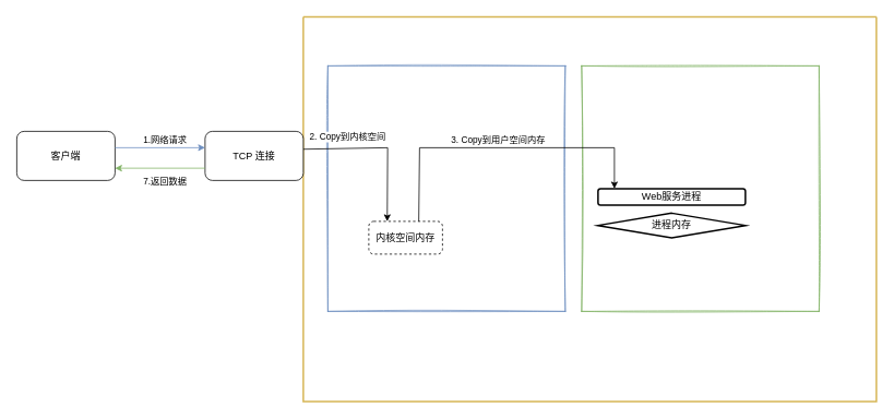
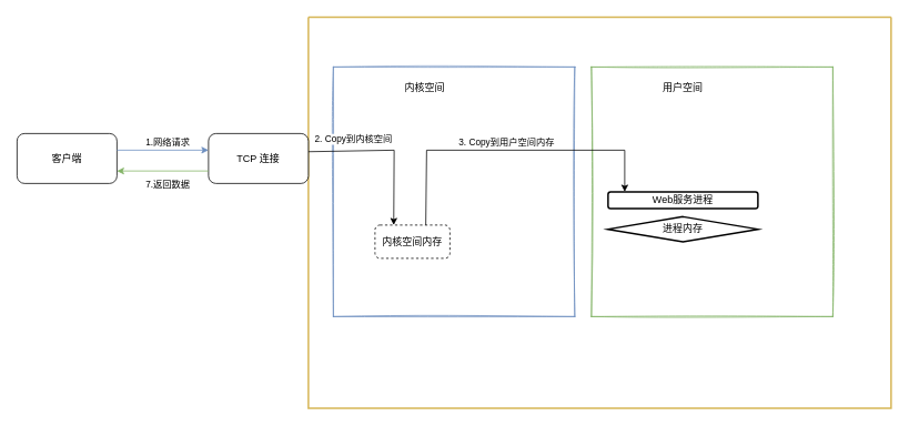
  <mxCell id="0" />
  <mxCell id="1" parent="0" />
  <mxCell id="2" value="客户端" style="rounded=1;whiteSpace=wrap;html=1;" vertex="1" parent="1"><mxGeometry x="20" y="160" width="120" height="60" as="geometry" /></mxCell>
  <mxCell id="3" value="" style="swimlane;startSize=0;sketch=0;swimlaneLine=0;glass=0;strokeWidth=2;perimeterSpacing=1;fillColor=#fff2cc;strokeColor=#d6b656;" vertex="1" parent="1"><mxGeometry x="370" y="20" width="700" height="470" as="geometry" /></mxCell>
  <mxCell id="4" value="" style="swimlane;startSize=0;swimlaneLine=0;rounded=0;shadow=0;sketch=1;glass=1;fillColor=#dae8fc;strokeColor=#6c8ebf;" vertex="1" parent="3"><mxGeometry x="30" y="60" width="290" height="300" as="geometry" /></mxCell>
+ <mxCell id="5" value="内核空间" style="text;html=1;strokeColor=none;fillColor=none;align=center;verticalAlign=middle;whiteSpace=wrap;rounded=0;" vertex="1" parent="4"><mxGeometry x="80" y="10" width="60" height="30" as="geometry" /></mxCell>
  <mxCell id="6" value="内核空间内存" style="rounded=1;whiteSpace=wrap;html=1;dashed=1;" vertex="1" parent="4"><mxGeometry x="50" y="190" width="90" height="40" as="geometry" /></mxCell>
  <mxCell id="7" value="" style="endArrow=classic;html=1;rounded=0;exitX=0.001;exitY=0.345;exitDx=0;exitDy=0;exitPerimeter=0;entryX=0.25;entryY=0;entryDx=0;entryDy=0;" edge="1" parent="3" source="3" target="6"><mxGeometry relative="1" as="geometry"><mxPoint x="120" y="170" as="sourcePoint" /><mxPoint x="102.5" y="270" as="targetPoint" /><Array as="points"><mxPoint x="103" y="160" /></Array></mxGeometry></mxCell>
  <mxCell id="8" value="2. Copy到内核空间" style="edgeLabel;resizable=0;html=1;align=center;verticalAlign=middle;rounded=0;shadow=0;glass=0;sketch=0;strokeWidth=2;" connectable="0" vertex="1" parent="7"><mxGeometry relative="1" as="geometry"><mxPoint x="-43" y="-14" as="offset" /></mxGeometry></mxCell>
  <mxCell id="9" value="" style="swimlane;startSize=0;swimlaneLine=0;rounded=0;shadow=0;sketch=1;glass=1;fillColor=#d5e8d4;strokeColor=#82b366;" vertex="1" parent="3"><mxGeometry x="340" y="60" width="290" height="300" as="geometry" /></mxCell>
+ <mxCell id="10" value="用户空间" style="text;html=1;strokeColor=none;fillColor=none;align=center;verticalAlign=middle;whiteSpace=wrap;rounded=0;" vertex="1" parent="9"><mxGeometry x="80" y="10" width="60" height="30" as="geometry" /></mxCell>
  <mxCell id="11" value="Web服务进程" style="rounded=1;whiteSpace=wrap;html=1;shadow=0;glass=0;sketch=0;strokeWidth=2;" vertex="1" parent="9"><mxGeometry x="20" y="150" width="180" height="20" as="geometry" /></mxCell>
  <mxCell id="12" value="进程内存" style="rhombus;whiteSpace=wrap;html=1;shadow=0;glass=0;sketch=0;strokeWidth=2;" vertex="1" parent="9"><mxGeometry x="20" y="180" width="180" height="30" as="geometry" /></mxCell>
  <mxCell id="13" value="" style="endArrow=classic;html=1;rounded=0;entryX=0.138;entryY=0.5;entryDx=0;entryDy=0;entryPerimeter=0;exitX=0.678;exitY=0;exitDx=0;exitDy=0;exitPerimeter=0;" edge="1" parent="3" source="6" target="9"><mxGeometry relative="1" as="geometry"><mxPoint x="142" y="270" as="sourcePoint" /><mxPoint x="420" y="160" as="targetPoint" /><Array as="points"><mxPoint x="142" y="160" /><mxPoint x="380" y="160" /></Array></mxGeometry></mxCell>
  <mxCell id="14" value="3. Copy到用户空间内存" style="edgeLabel;resizable=0;html=1;align=center;verticalAlign=middle;rounded=0;shadow=0;glass=0;sketch=0;strokeWidth=2;" connectable="0" vertex="1" parent="13"><mxGeometry relative="1" as="geometry"><mxPoint x="-3" y="-10" as="offset" /></mxGeometry></mxCell>
  <mxCell id="15" value="TCP 连接" style="rounded=1;whiteSpace=wrap;html=1;" vertex="1" parent="1"><mxGeometry x="250" y="160" width="120" height="60" as="geometry" /></mxCell>
  <mxCell id="16" value="" style="endArrow=classic;html=1;rounded=0;fillColor=#dae8fc;strokeColor=#6c8ebf;entryX=0;entryY=0.333;entryDx=0;entryDy=0;entryPerimeter=0;exitX=1;exitY=0.333;exitDx=0;exitDy=0;exitPerimeter=0;" edge="1" parent="1" source="2" target="15"><mxGeometry relative="1" as="geometry"><mxPoint x="110" y="180" as="sourcePoint" /><mxPoint x="240" y="180" as="targetPoint" /></mxGeometry></mxCell>
  <mxCell id="17" value="1.网络请求" style="edgeLabel;resizable=0;html=1;align=center;verticalAlign=middle;" connectable="0" vertex="1" parent="16"><mxGeometry relative="1" as="geometry"><mxPoint x="5" y="-10" as="offset" /></mxGeometry></mxCell>
  <mxCell id="18" value="" style="endArrow=classic;html=1;rounded=0;entryX=1;entryY=0.75;entryDx=0;entryDy=0;exitX=0;exitY=0.75;exitDx=0;exitDy=0;fillColor=#d5e8d4;strokeColor=#82b366;" edge="1" parent="1" source="15" target="2"><mxGeometry relative="1" as="geometry"><mxPoint x="250" y="200" as="sourcePoint" /><mxPoint x="60" y="240" as="targetPoint" /></mxGeometry></mxCell>
  <mxCell id="19" value="7.返回数据" style="edgeLabel;resizable=0;html=1;align=center;verticalAlign=middle;" connectable="0" vertex="1" parent="18"><mxGeometry relative="1" as="geometry"><mxPoint x="5" y="15" as="offset" /></mxGeometry></mxCell>
